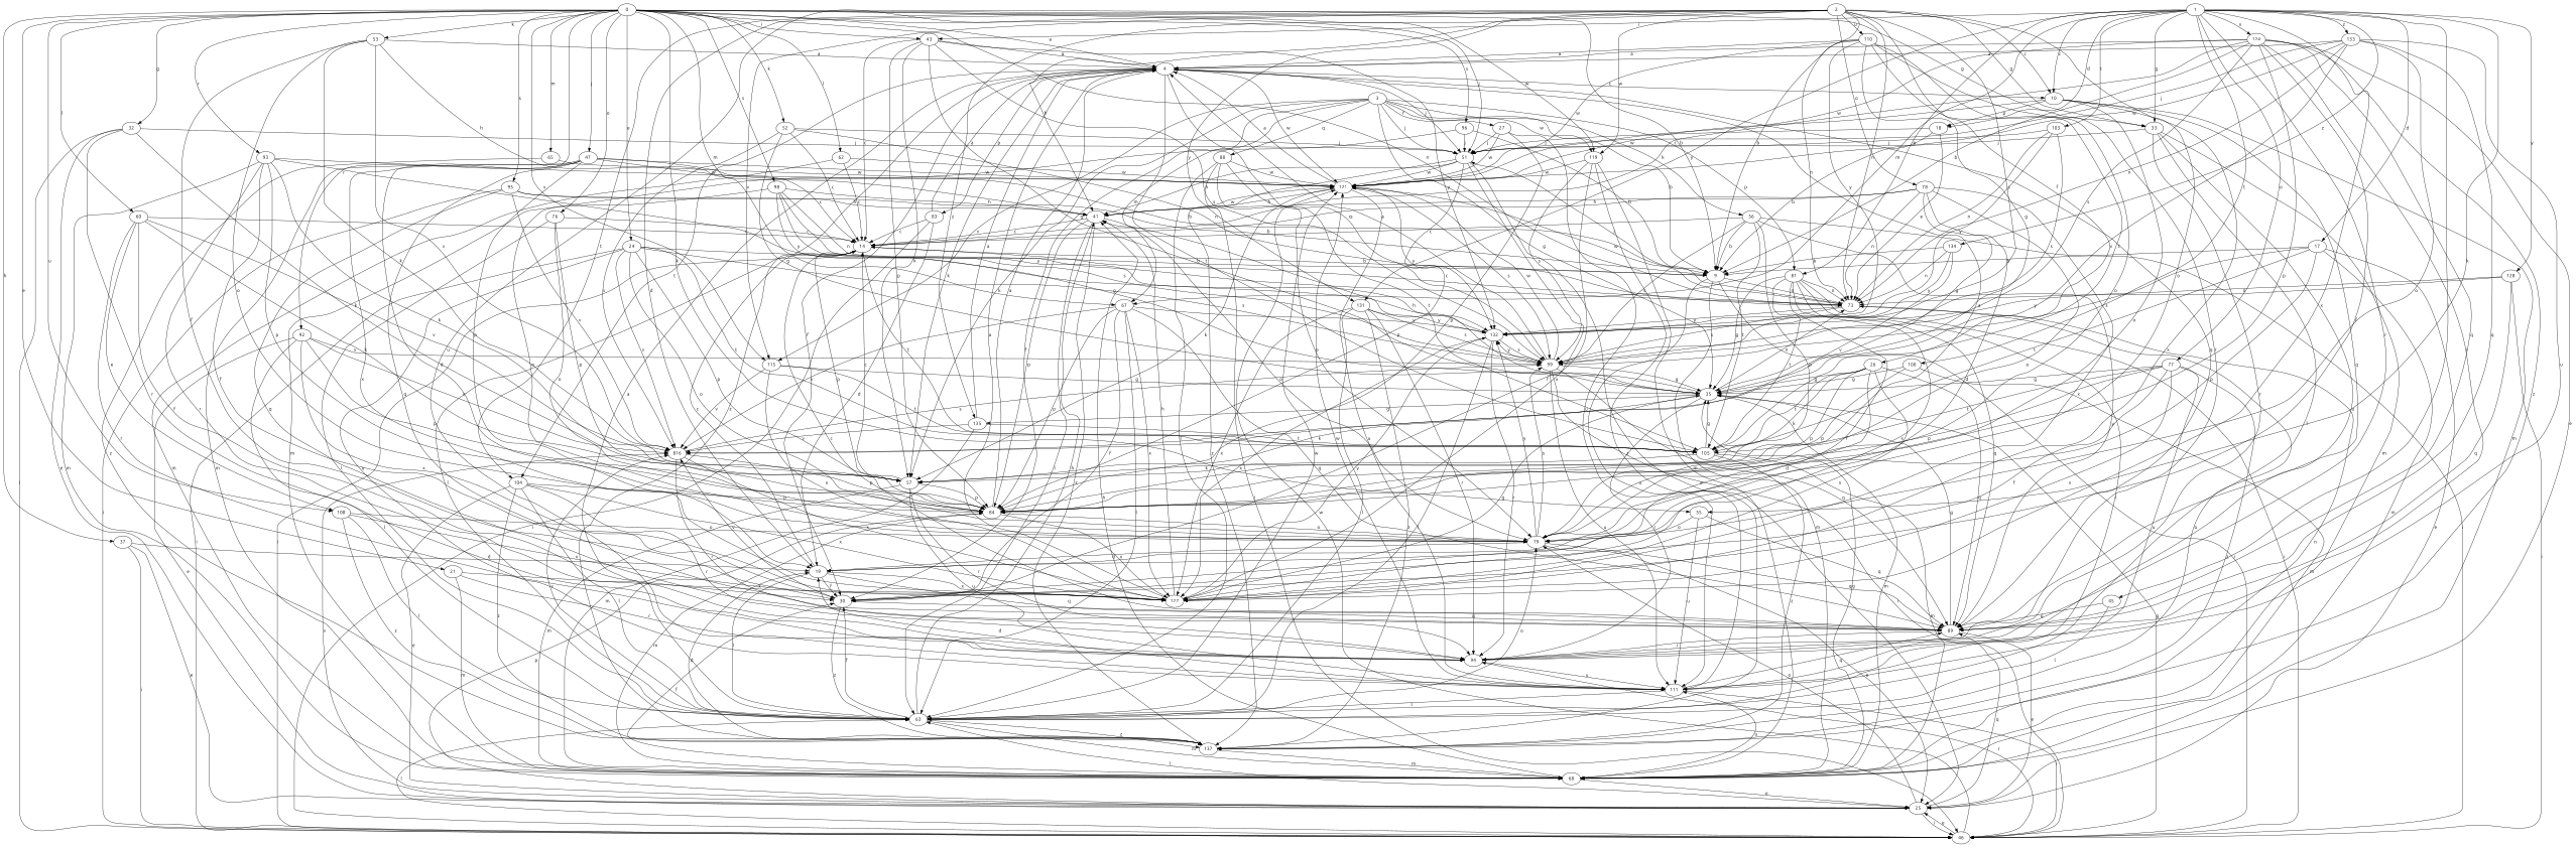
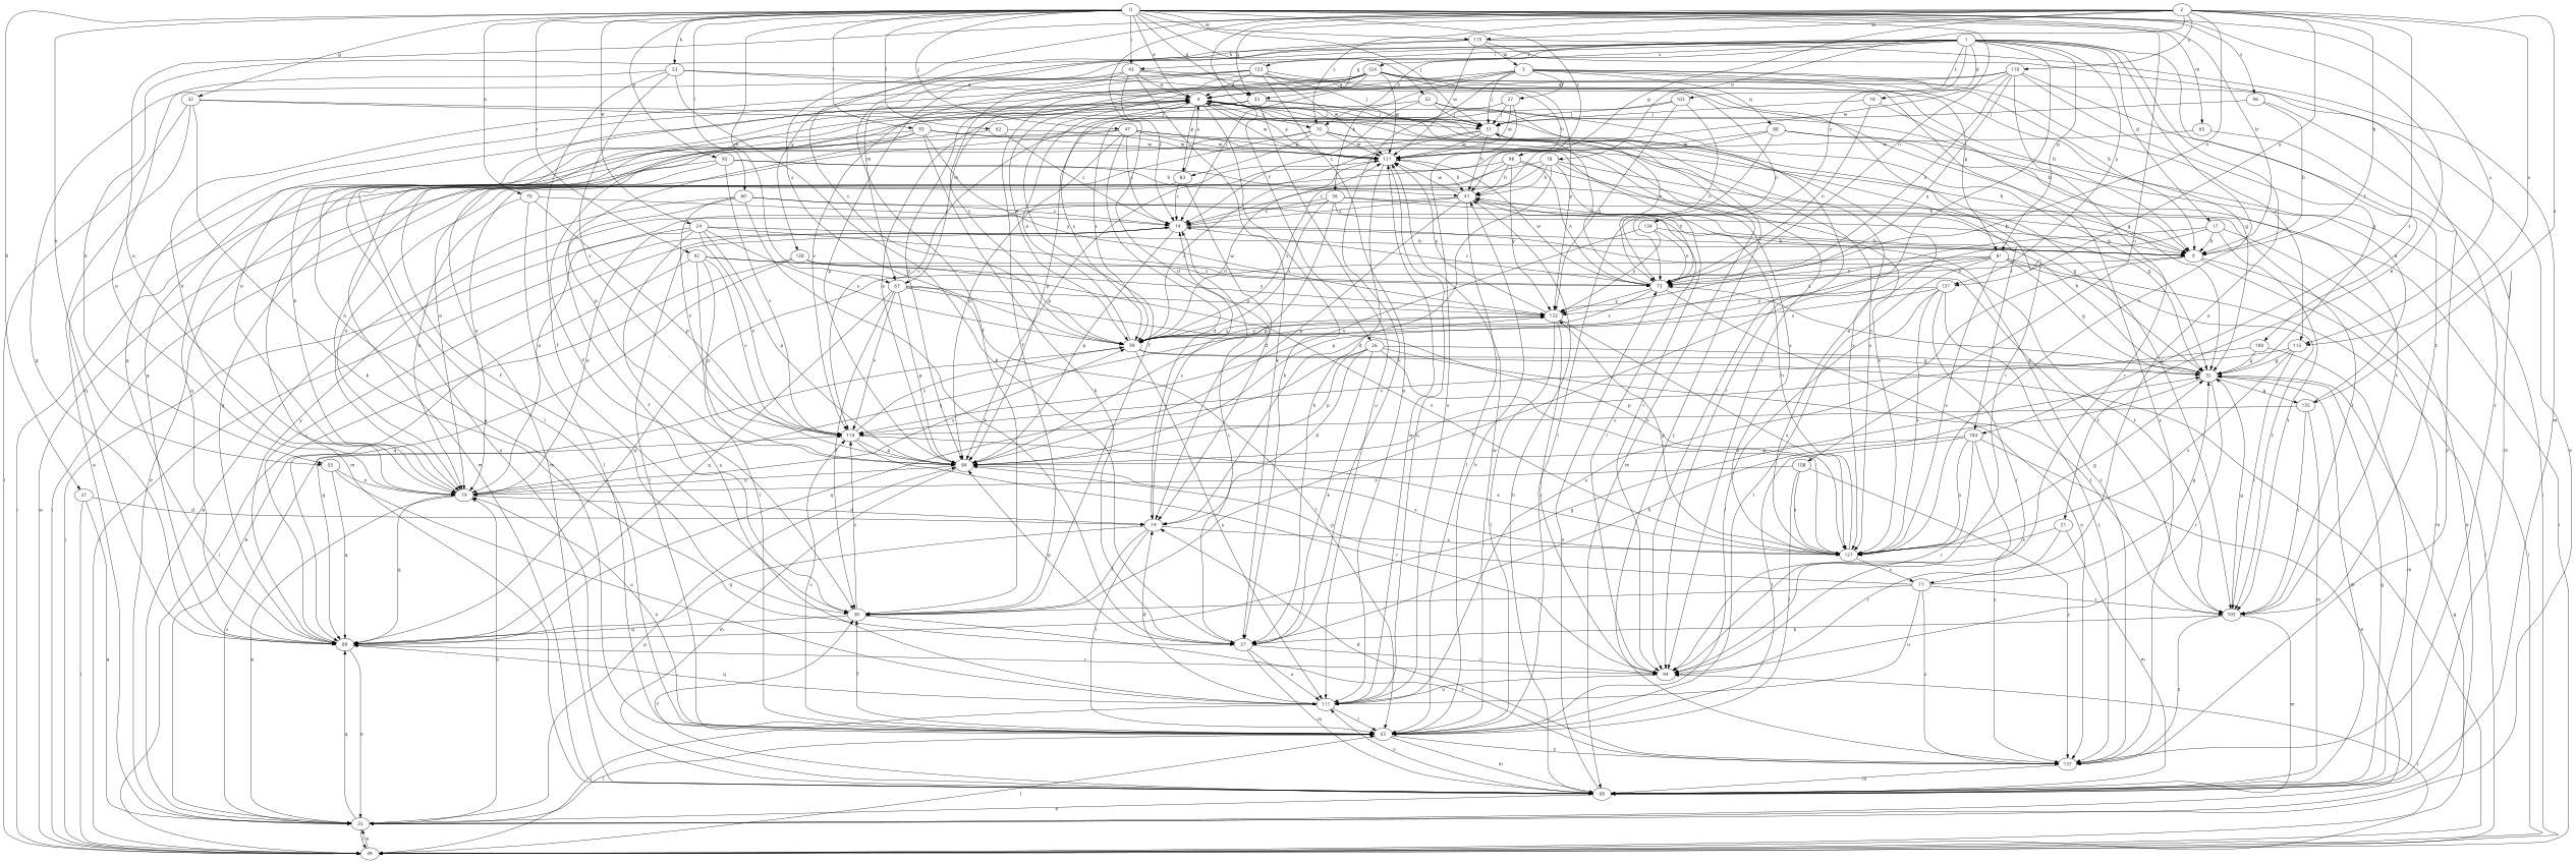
  strict digraph {
    fontname=Ubuntu
    node [fontname=Ubuntu]
    edge [fontname=Ubuntu]
    0
    4
    9
    21
    24
    32
    33
    37
    43
    47
    51
    52
    53
    55
    60
    62
    65
    67
    73
    76
    92
    93
    95
    96
    98
    108
    115
    119
    10
    99
    104
    30
    57
    83
    89
    105
    121
    137
    111
-   46
+   46 [label=49]
    68
    94
    127
    79
    84
-   116 [label=816]
+   116
    25
    63
    19
    35
    14
    132
    41
    1
    17
    18
-   45
    77
    81
    100
    103
    124
    128
    131
    133
    134
    2
    26
    78
    110
    135
    3
    27
    56
    88
    0 -> 4 [label=a]
    0 -> 9 [label=b]
    0 -> 21 [label=e]
    0 -> 24 [label=e]
    0 -> 32 [label=g]
    0 -> 33 [label=g]
    0 -> 37 [label=h]
    0 -> 43 [label=i]
    0 -> 47 [label=j]
    0 -> 51 [label=j]
    0 -> 52 [label=k]
    0 -> 53 [label=k]
    0 -> 55 [label=k]
    0 -> 60 [label=l]
    0 -> 62 [label=l]
    0 -> 65 [label=m]
    0 -> 67 [label=m]
    0 -> 73 [label=n]
    0 -> 76 [label=o]
    0 -> 92 [label=r]
    0 -> 93 [label=r]
    0 -> 95 [label=s]
    0 -> 96 [label=s]
    0 -> 98 [label=s]
    0 -> 108 [label=u]
    0 -> 115 [label=v]
    0 -> 119 [label=w]
    4 -> 51 [label=j]
    4 -> 10 [label=c]
    4 -> 99 [label=s]
    4 -> 104 [label=t]
    4 -> 30 [label=f]
    4 -> 57 [label=k]
    4 -> 83 [label=p]
    4 -> 89 [label=q]
    4 -> 105 [label=t]
    4 -> 121 [label=w]
    4 -> 137 [label=z]
    9 -> 73 [label=n]
    9 -> 111 [label=u]
    9 -> 46 [label=i]
    9 -> 68 [label=m]
    21 -> 68 [label=m]
    21 -> 94 [label=r]
    21 -> 127 [label=x]
    24 -> 9 [label=b]
    24 -> 99 [label=s]
    24 -> 105 [label=t]
    24 -> 111 [label=u]
    24 -> 46 [label=i]
    24 -> 79 [label=o]
    24 -> 84 [label=p]
    24 -> 116 [label=v]
    32 -> 51 [label=j]
    32 -> 57 [label=k]
    32 -> 46 [label=i]
    32 -> 94 [label=r]
    32 -> 25 [label=e]
    33 -> 51 [label=j]
    33 -> 111 [label=u]
-   33 -> 68 [label=m]
+   33 -> 68 [label=x]
    33 -> 94 [label=r]
    33 -> 63 [label=l]
    37 -> 46 [label=i]
    37 -> 25 [label=e]
    37 -> 19 [label=d]
    43 -> 4 [label=a]
    43 -> 99 [label=s]
    43 -> 57 [label=k]
    43 -> 84 [label=p]
    43 -> 35 [label=g]
    43 -> 14 [label=c]
    43 -> 132 [label=y]
    47 -> 9 [label=b]
    47 -> 89 [label=q]
    47 -> 121 [label=w]
    47 -> 68 [label=m]
    47 -> 127 [label=x]
    47 -> 84 [label=p]
    47 -> 19 [label=d]
    47 -> 14 [label=c]
    51 -> 121 [label=w]
-   51 -> 137 [label=z]
    51 -> 127 [label=x]
    51 -> 84 [label=p]
    51 -> 25 [label=e]
    51 -> 41 [label=h]
    52 -> 51 [label=j]
    52 -> 73 [label=n]
    52 -> 116 [label=v]
    52 -> 35 [label=g]
    52 -> 14 [label=c]
    53 -> 4 [label=a]
    53 -> 30 [label=f]
    53 -> 57 [label=k]
    53 -> 79 [label=o]
    53 -> 116 [label=v]
    53 -> 41 [label=h]
    55 -> 89 [label=q]
    55 -> 111 [label=u]
    55 -> 79 [label=o]
    60 -> 30 [label=f]
    60 -> 57 [label=k]
    60 -> 94 [label=r]
    60 -> 116 [label=v]
-   60 -> 108 [label=e]
+   60 -> 25 [label=e]
    60 -> 14 [label=c]
    62 -> 121 [label=w]
    62 -> 68 [label=m]
    62 -> 14 [label=c]
    65 -> 121 [label=w]
    65 -> 137 [label=z]
    67 -> 30 [label=f]
    67 -> 89 [label=q]
    67 -> 127 [label=x]
    67 -> 84 [label=p]
    67 -> 116 [label=v]
    67 -> 63 [label=l]
    67 -> 132 [label=y]
    73 -> 51 [label=j]
    73 -> 99 [label=s]
    73 -> 121 [label=w]
    73 -> 137 [label=o]
    73 -> 14 [label=c]
    73 -> 132 [label=y]
    76 -> 79 [label=o]
    76 -> 84 [label=p]
    76 -> 63 [label=l]
    76 -> 14 [label=c]
-   92 -> 99 [label=s]
+   92 -> 73 [label=s]
    92 -> 127 [label=x]
    92 -> 84 [label=p]
    92 -> 116 [label=v]
    92 -> 25 [label=e]
    92 -> 63 [label=l]
    93 -> 30 [label=f]
    93 -> 57 [label=k]
    93 -> 121 [label=w]
    93 -> 68 [label=m]
    93 -> 94 [label=r]
    93 -> 84 [label=p]
    93 -> 132 [label=y]
    95 -> 9 [label=b]
    95 -> 89 [label=q]
    95 -> 46 [label=i]
    95 -> 116 [label=v]
    95 -> 41 [label=h]
    96 -> 9 [label=b]
    96 -> 51 [label=j]
    96 -> 68 [label=m]
    98 -> 73 [label=n]
    98 -> 99 [label=s]
    98 -> 79 [label=o]
    98 -> 35 [label=g]
    98 -> 132 [label=y]
    98 -> 41 [label=h]
    108 -> 137 [label=z]
    108 -> 127 [label=x]
    108 -> 79 [label=o]
    108 -> 63 [label=l]
    115 -> 105 [label=t]
    115 -> 127 [label=x]
    115 -> 116 [label=v]
    115 -> 35 [label=g]
    119 -> 99 [label=s]
    119 -> 30 [label=f]
    119 -> 121 [label=w]
    119 -> 137 [label=z]
    119 -> 68 [label=m]
-   10 -> 18 [label=p]
+   10 -> 83 [label=p]
    10 -> 89 [label=q]
    10 -> 121 [label=w]
    10 -> 68 [label=m]
    10 -> 127 [label=x]
    10 -> 79 [label=o]
    99 -> 4 [label=a]
    99 -> 89 [label=q]
    99 -> 121 [label=w]
    99 -> 111 [label=u]
    99 -> 46 [label=i]
    99 -> 35 [label=g]
    99 -> 132 [label=y]
    104 -> 137 [label=z]
    104 -> 94 [label=r]
    104 -> 127 [label=x]
    104 -> 84 [label=p]
    104 -> 25 [label=e]
    104 -> 63 [label=l]
    30 -> 89 [label=q]
    30 -> 137 [label=z]
    30 -> 116 [label=v]
    57 -> 111 [label=u]
    57 -> 68 [label=m]
    57 -> 94 [label=r]
    57 -> 84 [label=p]
    57 -> 14 [label=c]
    83 -> 4 [label=a]
    83 -> 46 [label=i]
    83 -> 19 [label=d]
    83 -> 14 [label=c]
    89 -> 94 [label=r]
    89 -> 25 [label=e]
    89 -> 35 [label=g]
    89 -> 14 [label=c]
    105 -> 57 [label=k]
    105 -> 137 [label=z]
    105 -> 68 [label=m]
    105 -> 35 [label=g]
    121 -> 4 [label=a]
    121 -> 99 [label=s]
    121 -> 57 [label=k]
    121 -> 111 [label=u]
-   121 -> 132 [label=y]
+   132 -> 121 [label=y]
    121 -> 41 [label=h]
    137 -> 68 [label=m]
    137 -> 19 [label=d]
    111 -> 89 [label=q]
    111 -> 121 [label=w]
    111 -> 46 [label=i]
    111 -> 63 [label=l]
    111 -> 19 [label=d]
    46 -> 121 [label=w]
    46 -> 94 [label=r]
    46 -> 25 [label=e]
    46 -> 63 [label=l]
    46 -> 35 [label=g]
    68 -> 73 [label=n]
    68 -> 30 [label=f]
    68 -> 111 [label=u]
    68 -> 25 [label=e]
    68 -> 35 [label=g]
    68 -> 41 [label=h]
    94 -> 111 [label=u]
    127 -> 4 [label=a]
    127 -> 35 [label=g]
    127 -> 132 [label=y]
    127 -> 41 [label=h]
    79 -> 4 [label=a]
    79 -> 99 [label=s]
    79 -> 89 [label=q]
    79 -> 25 [label=e]
    79 -> 19 [label=d]
    79 -> 132 [label=y]
    84 -> 4 [label=a]
    84 -> 68 [label=m]
    84 -> 127 [label=x]
    84 -> 79 [label=o]
    116 -> 99 [label=s]
    116 -> 94 [label=r]
    116 -> 127 [label=x]
    116 -> 84 [label=p]
    25 -> 89 [label=q]
    25 -> 46 [label=i]
    25 -> 79 [label=o]
    25 -> 84 [label=p]
    25 -> 116 [label=v]
    25 -> 63 [label=l]
    63 -> 4 [label=a]
    63 -> 30 [label=f]
    63 -> 121 [label=w]
    63 -> 137 [label=z]
    63 -> 68 [label=m]
    63 -> 79 [label=o]
    63 -> 116 [label=v]
    63 -> 41 [label=h]
    19 -> 30 [label=f]
    19 -> 89 [label=q]
    19 -> 127 [label=x]
    19 -> 63 [label=l]
    19 -> 14 [label=c]
    35 -> 73 [label=n]
    35 -> 57 [label=k]
    35 -> 68 [label=m]
    35 -> 94 [label=r]
    35 -> 41 [label=h]
    35 -> 135 [label=g]
    14 -> 9 [label=b]
    14 -> 105 [label=t]
    14 -> 46 [label=i]
    14 -> 84 [label=p]
    14 -> 63 [label=l]
    132 -> 99 [label=s]
    132 -> 94 [label=r]
    132 -> 127 [label=x]
    132 -> 63 [label=l]
    41 -> 121 [label=w]
    41 -> 137 [label=z]
    41 -> 79 [label=o]
    41 -> 84 [label=p]
    41 -> 63 [label=l]
    41 -> 14 [label=c]
    1 -> 33 [label=g]
    1 -> 43 [label=i]
    1 -> 55 [label=k]
    1 -> 67 [label=m]
    1 -> 10 [label=c]
    1 -> 94 [label=r]
    1 -> 127 [label=x]
    1 -> 17 [label=d]
    1 -> 18 [label=d]
-   1 -> 45 [label=i]
    1 -> 77 [label=o]
    1 -> 81 [label=p]
    1 -> 100 [label=t]
    1 -> 103 [label=t]
    1 -> 124 [label=x]
    1 -> 128 [label=y]
    1 -> 131 [label=y]
    1 -> 133 [label=z]
    1 -> 134 [label=z]
    17 -> 9 [label=b]
    17 -> 99 [label=s]
    17 -> 105 [label=t]
-   17 -> 68 [label=m]
    17 -> 84 [label=p]
    17 -> 25 [label=e]
    18 -> 9 [label=b]
    18 -> 51 [label=j]
-   18 -> 73 [label=e]
-   45 -> 89 [label=q]
-   45 -> 63 [label=l]
+   18 -> 73 [label=n]
    77 -> 30 [label=f]
    77 -> 105 [label=t]
    77 -> 137 [label=z]
    77 -> 111 [label=u]
-   77 -> 127 [label=x]
+   127 -> 77 [label=x]
    77 -> 84 [label=p]
    77 -> 35 [label=g]
    81 -> 73 [label=n]
    81 -> 30 [label=f]
    81 -> 89 [label=q]
    81 -> 105 [label=t]
    81 -> 46 [label=i]
    81 -> 127 [label=x]
    81 -> 63 [label=l]
    81 -> 35 [label=g]
    100 -> 68 [label=m]
    100 -> 84 [label=p]
    100 -> 35 [label=g]
    103 -> 51 [label=j]
    103 -> 73 [label=n]
    103 -> 99 [label=s]
    103 -> 132 [label=y]
    124 -> 4 [label=a]
    124 -> 9 [label=b]
    124 -> 99 [label=s]
    124 -> 30 [label=f]
    124 -> 89 [label=q]
    124 -> 121 [label=w]
    124 -> 137 [label=z]
    124 -> 94 [label=r]
    124 -> 84 [label=p]
    124 -> 25 [label=e]
    124 -> 14 [label=c]
    128 -> 73 [label=n]
    128 -> 89 [label=q]
    128 -> 46 [label=i]
    128 -> 132 [label=y]
    131 -> 99 [label=s]
    131 -> 137 [label=z]
    131 -> 94 [label=r]
    131 -> 127 [label=x]
    131 -> 63 [label=l]
    131 -> 132 [label=y]
    133 -> 4 [label=a]
    133 -> 51 [label=j]
    133 -> 73 [label=n]
    133 -> 89 [label=q]
    133 -> 121 [label=w]
    133 -> 111 [label=u]
    133 -> 79 [label=o]
    133 -> 116 [label=v]
    134 -> 9 [label=b]
    134 -> 73 [label=n]
    134 -> 116 [label=v]
    134 -> 132 [label=y]
    2 -> 9 [label=b]
    2 -> 33 [label=g]
    2 -> 73 [label=n]
    2 -> 115 [label=v]
    2 -> 119 [label=w]
    2 -> 10 [label=c]
    2 -> 99 [label=s]
    2 -> 104 [label=t]
-   2 -> 111 [label=u]
    2 -> 79 [label=o]
    2 -> 19 [label=d]
-   2 -> 41 [label=h]
+   2 -> 41 [label=g]
    2 -> 131 [label=y]
    2 -> 26 [label=f]
    2 -> 78 [label=o]
    2 -> 110 [label=u]
    2 -> 135 [label=z]
    26 -> 57 [label=k]
    26 -> 89 [label=q]
    26 -> 105 [label=t]
    26 -> 127 [label=x]
    26 -> 84 [label=p]
    26 -> 19 [label=d]
    26 -> 35 [label=g]
    78 -> 73 [label=n]
    78 -> 127 [label=x]
    78 -> 79 [label=o]
    78 -> 19 [label=d]
    78 -> 35 [label=g]
    78 -> 14 [label=c]
    78 -> 41 [label=h]
    110 -> 4 [label=a]
    110 -> 73 [label=n]
    110 -> 105 [label=t]
    110 -> 121 [label=w]
    110 -> 94 [label=r]
    110 -> 79 [label=o]
    110 -> 35 [label=g]
    110 -> 132 [label=y]
    135 -> 4 [label=a]
    135 -> 105 [label=t]
    135 -> 68 [label=m]
    135 -> 116 [label=v]
    3 -> 9 [label=b]
    3 -> 51 [label=j]
    3 -> 67 [label=m]
    3 -> 115 [label=v]
-   3 -> 119 [label=w]
+   119 -> 3 [label=w]
    3 -> 30 [label=f]
    3 -> 57 [label=k]
    3 -> 35 [label=g]
    3 -> 81 [label=p]
    3 -> 27 [label=f]
    3 -> 56 [label=k]
    3 -> 88 [label=q]
    27 -> 51 [label=j]
    27 -> 121 [label=w]
    27 -> 111 [label=u]
    27 -> 84 [label=p]
    56 -> 9 [label=b]
    56 -> 99 [label=s]
    56 -> 89 [label=y]
    56 -> 105 [label=t]
    56 -> 46 [label=i]
    56 -> 84 [label=p]
    56 -> 14 [label=c]
    88 -> 105 [label=t]
    88 -> 121 [label=w]
    88 -> 46 [label=i]
    88 -> 79 [label=o]
    88 -> 63 [label=l]
  }
